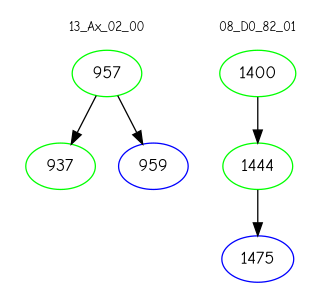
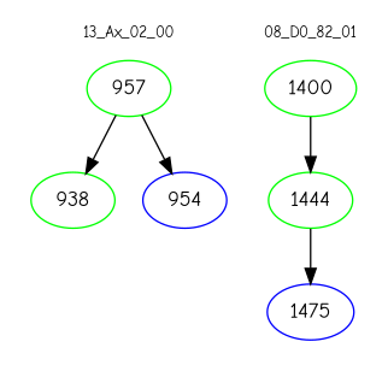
  digraph {
    fontname="Comic Neue"
    node [color=green fontname="Comic Neue"]
    edge [color=black fontname="Comic Neue"]
    n1 [label=957]
-   n2 [label=937]
-   n3 [color=blue label=959]
+   n2 [label=938]
+   n3 [color=blue label=954]
    n4 [label=1444]
    n5 [label=1400]
    n6 [color=blue label=1475]
    subgraph cluster_1 {
      color=white
      fontsize=10
      label="13_Ax_02_00"
      n1
      n2
      n3
    }
    subgraph cluster_2 {
      color=white
      fontsize=10
      label="08_D0_82_01"
      n4
      n5
      n6
    }
    n1 -> n2
    n1 -> n3
    n4 -> n6
    n5 -> n4
  }
